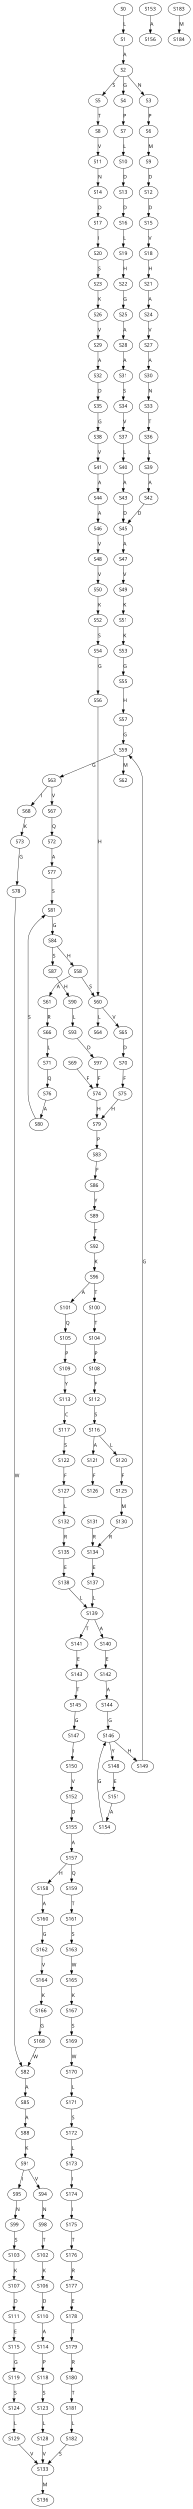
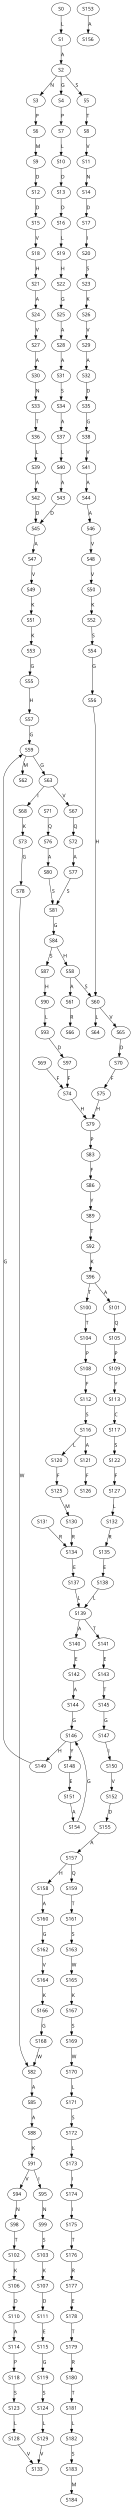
  strict digraph {
    fontname="Open Sans"
    node [fontname="Open Sans"]
    edge [fontname="Open Sans"]
    S0
    S1
    S2
    S3
    S4
    S5
    S6
    S7
    S8
    S9
    S10
    S11
    S12
    S13
    S14
    S15
    S16
    S17
    S18
    S19
    S20
    S21
    S22
    S23
    S24
    S25
    S26
    S27
    S28
    S29
    S30
    S31
    S32
    S33
    S34
    S35
    S36
    S37
    S38
    S39
    S40
    S41
    S42
    S43
    S44
    S45
    S46
    S47
    S48
    S49
    S50
    S51
    S52
    S53
    S54
    S55
    S56
    S57
    S60
    S59
    S58
    S61
    S62
    S63
    S64
    S65
    S66
    S67
    S68
    S70
    S71
    S72
    S73
    S69
    S74
    S75
    S76
    S77
    S78
    S79
    S80
    S81
    S82
    S83
    S84
    S85
    S86
    S87
    S88
    S89
    S90
    S91
    S92
    S93
    S94
    S95
    S96
    S97
    S98
    S99
    S100
    S101
    S102
    S103
    S104
    S105
    S106
    S107
    S108
    S109
    S110
    S111
    S112
    S113
    S114
    S115
    S116
    S117
    S118
    S119
    S120
    S121
    S122
    S123
    S124
    S125
    S126
    S127
    S128
    S129
    S130
    S132
    S133
    S134
    S131
    S135
-   S136
    S137
    S138
    S139
    S140
    S141
    S142
    S143
    S144
    S145
    S146
    S147
    S148
    S149
    S150
    S151
    S152
    S154
    S155
    S153
    S156
    S157
    S158
    S159
    S160
    S161
    S162
    S163
    S164
    S165
    S166
    S167
    S168
    S169
    S170
    S171
    S172
    S173
    S174
    S175
    S176
    S177
    S178
    S179
    S180
    S181
    S182
    S183
    S184
    S0 -> S1 [label=L]
    S1 -> S2 [label=A]
    S2 -> S3 [label=N]
    S2 -> S4 [label=G]
    S2 -> S5 [label=S]
    S3 -> S6 [label=P]
    S4 -> S7 [label=P]
    S5 -> S8 [label=T]
    S6 -> S9 [label=M]
    S7 -> S10 [label=L]
    S8 -> S11 [label=V]
    S9 -> S12 [label=D]
    S10 -> S13 [label=D]
    S11 -> S14 [label=N]
    S12 -> S15 [label=D]
    S13 -> S16 [label=D]
    S14 -> S17 [label=D]
    S15 -> S18 [label=V]
    S16 -> S19 [label=L]
    S17 -> S20 [label=I]
    S18 -> S21 [label=H]
    S19 -> S22 [label=H]
    S20 -> S23 [label=S]
    S21 -> S24 [label=A]
    S22 -> S25 [label=G]
    S23 -> S26 [label=K]
    S24 -> S27 [label=V]
    S25 -> S28 [label=A]
    S26 -> S29 [label=V]
    S27 -> S30 [label=A]
    S28 -> S31 [label=A]
    S29 -> S32 [label=A]
    S30 -> S33 [label=N]
    S31 -> S34 [label=S]
    S32 -> S35 [label=D]
    S33 -> S36 [label=T]
-   S34 -> S37 [label=V]
+   S34 -> S37 [label=A]
    S35 -> S38 [label=G]
    S36 -> S39 [label=L]
    S37 -> S40 [label=L]
    S38 -> S41 [label=V]
    S39 -> S42 [label=A]
    S40 -> S43 [label=A]
    S41 -> S44 [label=A]
    S42 -> S45 [label=D]
    S43 -> S45 [label=D]
    S44 -> S46 [label=A]
    S45 -> S47 [label=A]
    S46 -> S48 [label=V]
    S47 -> S49 [label=V]
    S48 -> S50 [label=V]
    S49 -> S51 [label=K]
    S50 -> S52 [label=K]
    S51 -> S53 [label=K]
    S52 -> S54 [label=S]
    S53 -> S55 [label=G]
    S54 -> S56 [label=G]
    S55 -> S57 [label=H]
    S56 -> S60 [label=H]
    S57 -> S59 [label=G]
    S60 -> S64 [label=L]
    S60 -> S65 [label=V]
    S59 -> S62 [label=M]
    S59 -> S63 [label=G]
    S58 -> S60 [label=S]
    S58 -> S61 [label=A]
    S61 -> S66 [label=R]
    S63 -> S67 [label=V]
    S63 -> S68 [label=I]
    S65 -> S70 [label=D]
-   S66 -> S71 [label=L]
    S67 -> S72 [label=Q]
    S68 -> S73 [label=K]
    S70 -> S75 [label=F]
    S71 -> S76 [label=Q]
    S72 -> S77 [label=A]
    S73 -> S78 [label=G]
    S69 -> S74 [label=F]
    S74 -> S79 [label=H]
    S75 -> S79 [label=H]
    S76 -> S80 [label=A]
    S77 -> S81 [label=S]
    S78 -> S82 [label=W]
    S79 -> S83 [label=P]
    S80 -> S81 [label=S]
    S81 -> S84 [label=G]
    S82 -> S85 [label=A]
    S83 -> S86 [label=F]
    S84 -> S58 [label=H]
    S84 -> S87 [label=S]
    S85 -> S88 [label=A]
    S86 -> S89 [label=Y]
    S87 -> S90 [label=H]
    S88 -> S91 [label=K]
    S89 -> S92 [label=T]
    S90 -> S93 [label=L]
    S91 -> S94 [label=V]
    S91 -> S95 [label=I]
    S92 -> S96 [label=K]
    S93 -> S97 [label=D]
    S94 -> S98 [label=N]
    S95 -> S99 [label=N]
    S96 -> S100 [label=T]
    S96 -> S101 [label=A]
    S97 -> S74 [label=F]
    S98 -> S102 [label=T]
    S99 -> S103 [label=S]
    S100 -> S104 [label=T]
    S101 -> S105 [label=Q]
    S102 -> S106 [label=K]
    S103 -> S107 [label=K]
    S104 -> S108 [label=P]
    S105 -> S109 [label=P]
    S106 -> S110 [label=D]
    S107 -> S111 [label=D]
    S108 -> S112 [label=F]
    S109 -> S113 [label=Y]
    S110 -> S114 [label=A]
    S111 -> S115 [label=E]
    S112 -> S116 [label=S]
    S113 -> S117 [label=C]
    S114 -> S118 [label=P]
    S115 -> S119 [label=G]
    S116 -> S120 [label=L]
    S116 -> S121 [label=A]
    S117 -> S122 [label=S]
    S118 -> S123 [label=S]
    S119 -> S124 [label=S]
    S120 -> S125 [label=F]
    S121 -> S126 [label=F]
    S122 -> S127 [label=F]
    S123 -> S128 [label=L]
    S124 -> S129 [label=L]
    S125 -> S130 [label=M]
    S127 -> S132 [label=L]
    S128 -> S133 [label=V]
    S129 -> S133 [label=V]
    S130 -> S134 [label=R]
    S132 -> S135 [label=R]
-   S133 -> S136 [label=M]
    S134 -> S137 [label=E]
    S131 -> S134 [label=R]
    S135 -> S138 [label=E]
    S137 -> S139 [label=L]
    S138 -> S139 [label=L]
    S139 -> S140 [label=A]
    S139 -> S141 [label=T]
    S140 -> S142 [label=E]
    S141 -> S143 [label=E]
    S142 -> S144 [label=A]
    S143 -> S145 [label=T]
    S144 -> S146 [label=G]
    S145 -> S147 [label=G]
    S146 -> S148 [label=Y]
    S146 -> S149 [label=H]
    S147 -> S150 [label=I]
    S148 -> S151 [label=E]
    S149 -> S59 [label=G]
    S150 -> S152 [label=V]
    S151 -> S154 [label=A]
    S152 -> S155 [label=D]
    S154 -> S146 [label=G]
    S155 -> S157 [label=A]
    S153 -> S156 [label=A]
    S157 -> S158 [label=H]
    S157 -> S159 [label=Q]
    S158 -> S160 [label=A]
    S159 -> S161 [label=T]
    S160 -> S162 [label=G]
    S161 -> S163 [label=S]
    S162 -> S164 [label=V]
    S163 -> S165 [label=W]
    S164 -> S166 [label=K]
    S165 -> S167 [label=K]
    S166 -> S168 [label=G]
    S167 -> S169 [label=S]
    S168 -> S82 [label=W]
    S169 -> S170 [label=W]
    S170 -> S171 [label=L]
    S171 -> S172 [label=S]
    S172 -> S173 [label=L]
    S173 -> S174 [label=I]
    S174 -> S175 [label=I]
    S175 -> S176 [label=T]
    S176 -> S177 [label=R]
    S177 -> S178 [label=E]
    S178 -> S179 [label=T]
    S179 -> S180 [label=R]
    S180 -> S181 [label=T]
    S181 -> S182 [label=L]
-   S182 -> S133 [label=S]
+   S182 -> S183 [label=S]
    S183 -> S184 [label=M]
  }
